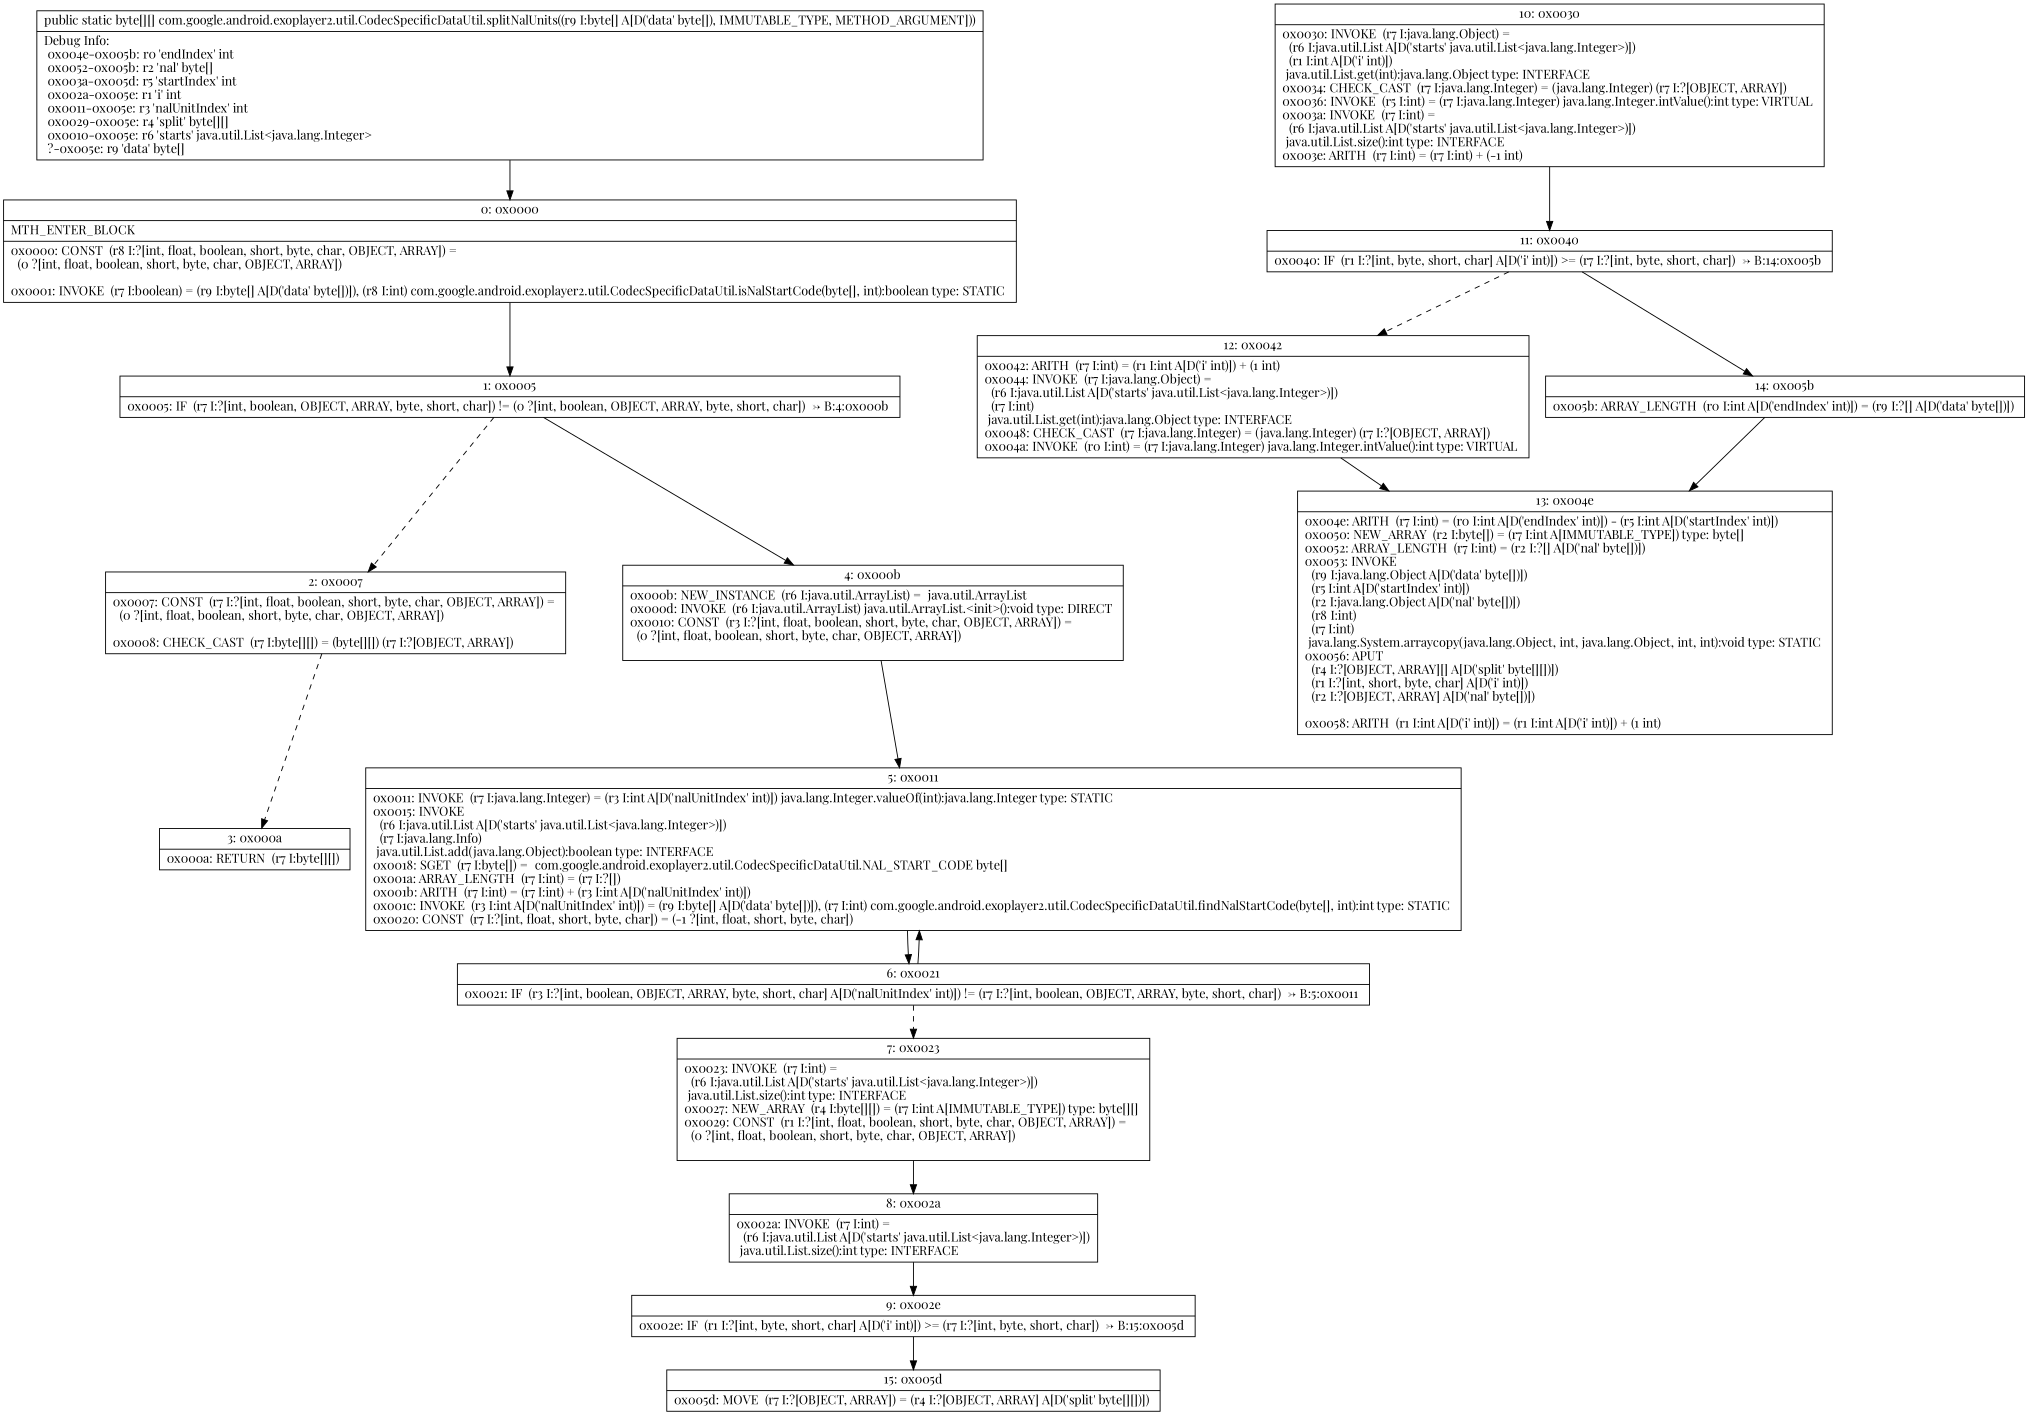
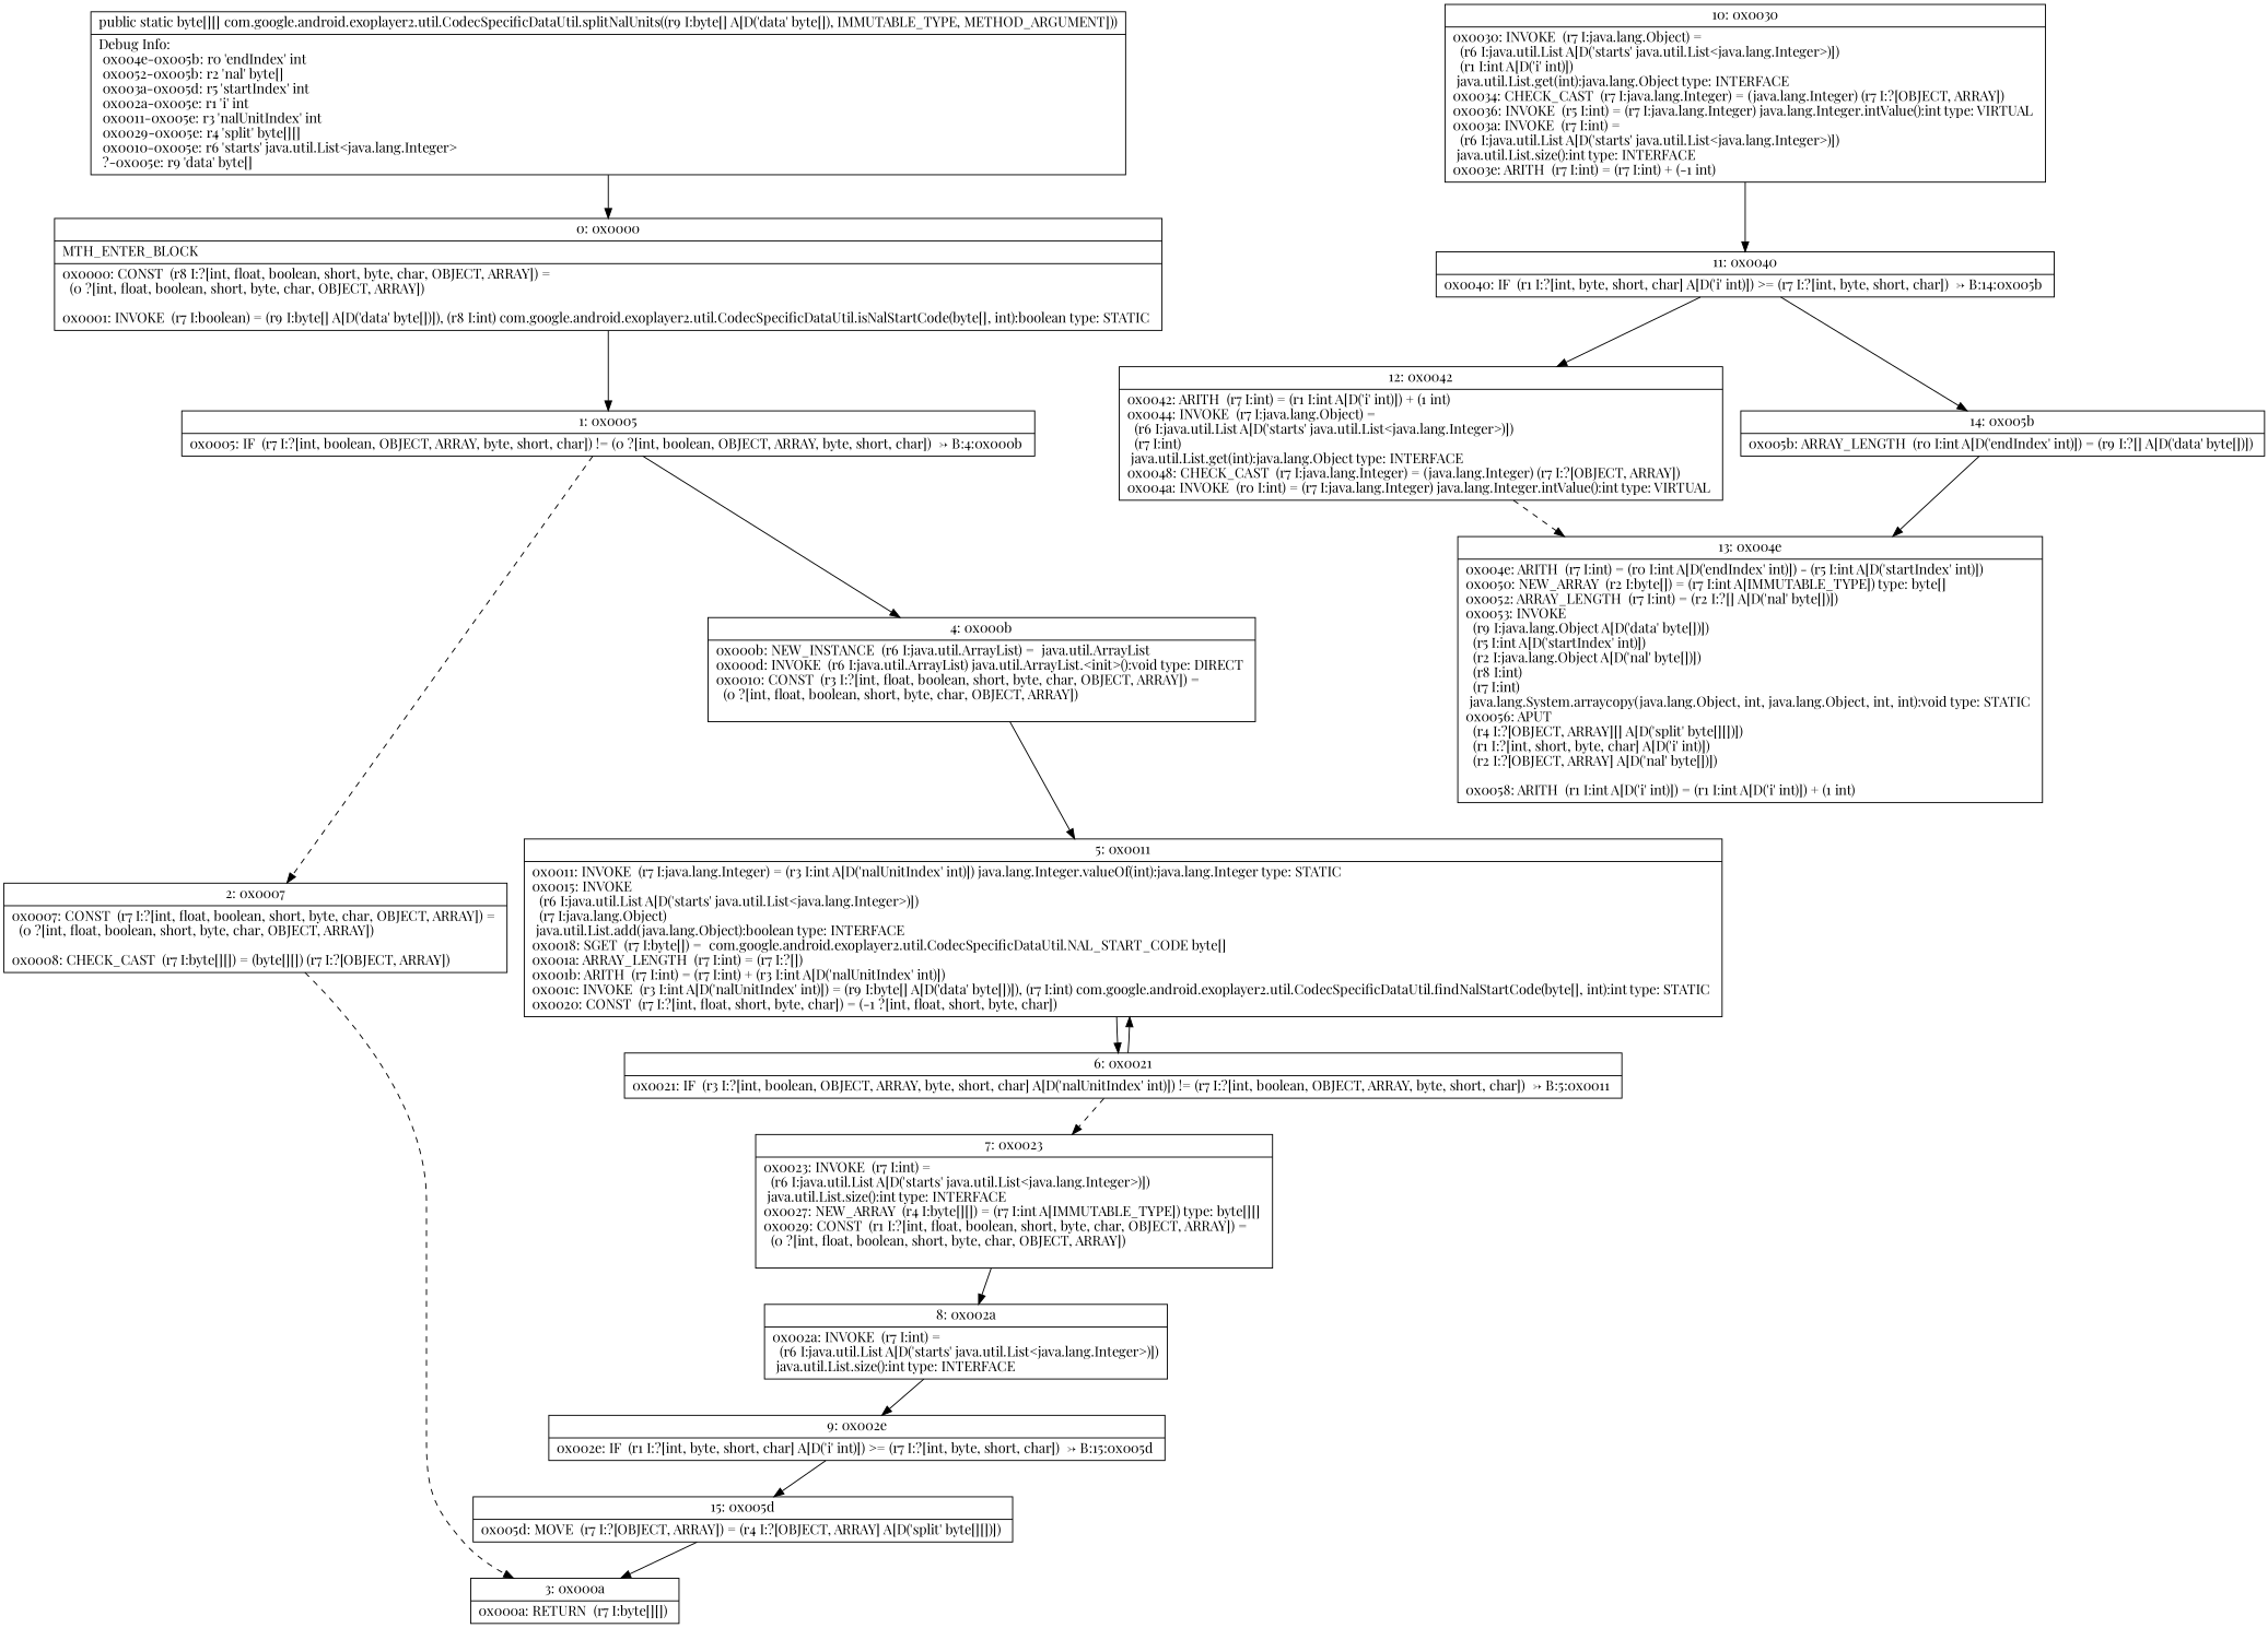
  digraph {
    fontname="Playfair Display"
    node [fontname="Playfair Display" shape=record]
    edge [fontname="Playfair Display"]
    n1 [label="{0\:\ 0x0000|MTH_ENTER_BLOCK\l|0x0000: CONST  (r8 I:?[int, float, boolean, short, byte, char, OBJECT, ARRAY]) = \l  (0 ?[int, float, boolean, short, byte, char, OBJECT, ARRAY])\l \l0x0001: INVOKE  (r7 I:boolean) = (r9 I:byte[] A[D('data' byte[])]), (r8 I:int) com.google.android.exoplayer2.util.CodecSpecificDataUtil.isNalStartCode(byte[], int):boolean type: STATIC \l}"]
    n2 [label="{1\:\ 0x0005|0x0005: IF  (r7 I:?[int, boolean, OBJECT, ARRAY, byte, short, char]) != (0 ?[int, boolean, OBJECT, ARRAY, byte, short, char])  \-\> B:4:0x000b \l}"]
    n3 [label="{2\:\ 0x0007|0x0007: CONST  (r7 I:?[int, float, boolean, short, byte, char, OBJECT, ARRAY]) = \l  (0 ?[int, float, boolean, short, byte, char, OBJECT, ARRAY])\l \l0x0008: CHECK_CAST  (r7 I:byte[][]) = (byte[][]) (r7 I:?[OBJECT, ARRAY]) \l}"]
    n4 [label="{4\:\ 0x000b|0x000b: NEW_INSTANCE  (r6 I:java.util.ArrayList) =  java.util.ArrayList \l0x000d: INVOKE  (r6 I:java.util.ArrayList) java.util.ArrayList.\<init\>():void type: DIRECT \l0x0010: CONST  (r3 I:?[int, float, boolean, short, byte, char, OBJECT, ARRAY]) = \l  (0 ?[int, float, boolean, short, byte, char, OBJECT, ARRAY])\l \l}"]
    n5 [label="{3\:\ 0x000a|0x000a: RETURN  (r7 I:byte[][]) \l}"]
-   n6 [label="{5\:\ 0x0011|0x0011: INVOKE  (r7 I:java.lang.Integer) = (r3 I:int A[D('nalUnitIndex' int)]) java.lang.Integer.valueOf(int):java.lang.Integer type: STATIC \l0x0015: INVOKE  \l  (r6 I:java.util.List A[D('starts' java.util.List\<java.lang.Integer\>)])\l  (r7 I:java.lang.Info)\l java.util.List.add(java.lang.Object):boolean type: INTERFACE \l0x0018: SGET  (r7 I:byte[]) =  com.google.android.exoplayer2.util.CodecSpecificDataUtil.NAL_START_CODE byte[] \l0x001a: ARRAY_LENGTH  (r7 I:int) = (r7 I:?[]) \l0x001b: ARITH  (r7 I:int) = (r7 I:int) + (r3 I:int A[D('nalUnitIndex' int)]) \l0x001c: INVOKE  (r3 I:int A[D('nalUnitIndex' int)]) = (r9 I:byte[] A[D('data' byte[])]), (r7 I:int) com.google.android.exoplayer2.util.CodecSpecificDataUtil.findNalStartCode(byte[], int):int type: STATIC \l0x0020: CONST  (r7 I:?[int, float, short, byte, char]) = (\-1 ?[int, float, short, byte, char]) \l}"]
+   n6 [label="{5\:\ 0x0011|0x0011: INVOKE  (r7 I:java.lang.Integer) = (r3 I:int A[D('nalUnitIndex' int)]) java.lang.Integer.valueOf(int):java.lang.Integer type: STATIC \l0x0015: INVOKE  \l  (r6 I:java.util.List A[D('starts' java.util.List\<java.lang.Integer\>)])\l  (r7 I:java.lang.Object)\l java.util.List.add(java.lang.Object):boolean type: INTERFACE \l0x0018: SGET  (r7 I:byte[]) =  com.google.android.exoplayer2.util.CodecSpecificDataUtil.NAL_START_CODE byte[] \l0x001a: ARRAY_LENGTH  (r7 I:int) = (r7 I:?[]) \l0x001b: ARITH  (r7 I:int) = (r7 I:int) + (r3 I:int A[D('nalUnitIndex' int)]) \l0x001c: INVOKE  (r3 I:int A[D('nalUnitIndex' int)]) = (r9 I:byte[] A[D('data' byte[])]), (r7 I:int) com.google.android.exoplayer2.util.CodecSpecificDataUtil.findNalStartCode(byte[], int):int type: STATIC \l0x0020: CONST  (r7 I:?[int, float, short, byte, char]) = (\-1 ?[int, float, short, byte, char]) \l}"]
    n7 [label="{6\:\ 0x0021|0x0021: IF  (r3 I:?[int, boolean, OBJECT, ARRAY, byte, short, char] A[D('nalUnitIndex' int)]) != (r7 I:?[int, boolean, OBJECT, ARRAY, byte, short, char])  \-\> B:5:0x0011 \l}"]
    n8 [label="{7\:\ 0x0023|0x0023: INVOKE  (r7 I:int) = \l  (r6 I:java.util.List A[D('starts' java.util.List\<java.lang.Integer\>)])\l java.util.List.size():int type: INTERFACE \l0x0027: NEW_ARRAY  (r4 I:byte[][]) = (r7 I:int A[IMMUTABLE_TYPE]) type: byte[][] \l0x0029: CONST  (r1 I:?[int, float, boolean, short, byte, char, OBJECT, ARRAY]) = \l  (0 ?[int, float, boolean, short, byte, char, OBJECT, ARRAY])\l \l}"]
    n9 [label="{8\:\ 0x002a|0x002a: INVOKE  (r7 I:int) = \l  (r6 I:java.util.List A[D('starts' java.util.List\<java.lang.Integer\>)])\l java.util.List.size():int type: INTERFACE \l}"]
    n10 [label="{9\:\ 0x002e|0x002e: IF  (r1 I:?[int, byte, short, char] A[D('i' int)]) \>= (r7 I:?[int, byte, short, char])  \-\> B:15:0x005d \l}"]
    n11 [label="{15\:\ 0x005d|0x005d: MOVE  (r7 I:?[OBJECT, ARRAY]) = (r4 I:?[OBJECT, ARRAY] A[D('split' byte[][])]) \l}"]
    n12 [label="{10\:\ 0x0030|0x0030: INVOKE  (r7 I:java.lang.Object) = \l  (r6 I:java.util.List A[D('starts' java.util.List\<java.lang.Integer\>)])\l  (r1 I:int A[D('i' int)])\l java.util.List.get(int):java.lang.Object type: INTERFACE \l0x0034: CHECK_CAST  (r7 I:java.lang.Integer) = (java.lang.Integer) (r7 I:?[OBJECT, ARRAY]) \l0x0036: INVOKE  (r5 I:int) = (r7 I:java.lang.Integer) java.lang.Integer.intValue():int type: VIRTUAL \l0x003a: INVOKE  (r7 I:int) = \l  (r6 I:java.util.List A[D('starts' java.util.List\<java.lang.Integer\>)])\l java.util.List.size():int type: INTERFACE \l0x003e: ARITH  (r7 I:int) = (r7 I:int) + (\-1 int) \l}"]
    n13 [label="{11\:\ 0x0040|0x0040: IF  (r1 I:?[int, byte, short, char] A[D('i' int)]) \>= (r7 I:?[int, byte, short, char])  \-\> B:14:0x005b \l}"]
    n14 [label="{12\:\ 0x0042|0x0042: ARITH  (r7 I:int) = (r1 I:int A[D('i' int)]) + (1 int) \l0x0044: INVOKE  (r7 I:java.lang.Object) = \l  (r6 I:java.util.List A[D('starts' java.util.List\<java.lang.Integer\>)])\l  (r7 I:int)\l java.util.List.get(int):java.lang.Object type: INTERFACE \l0x0048: CHECK_CAST  (r7 I:java.lang.Integer) = (java.lang.Integer) (r7 I:?[OBJECT, ARRAY]) \l0x004a: INVOKE  (r0 I:int) = (r7 I:java.lang.Integer) java.lang.Integer.intValue():int type: VIRTUAL \l}"]
    n15 [label="{14\:\ 0x005b|0x005b: ARRAY_LENGTH  (r0 I:int A[D('endIndex' int)]) = (r9 I:?[] A[D('data' byte[])]) \l}"]
    n16 [label="{13\:\ 0x004e|0x004e: ARITH  (r7 I:int) = (r0 I:int A[D('endIndex' int)]) \- (r5 I:int A[D('startIndex' int)]) \l0x0050: NEW_ARRAY  (r2 I:byte[]) = (r7 I:int A[IMMUTABLE_TYPE]) type: byte[] \l0x0052: ARRAY_LENGTH  (r7 I:int) = (r2 I:?[] A[D('nal' byte[])]) \l0x0053: INVOKE  \l  (r9 I:java.lang.Object A[D('data' byte[])])\l  (r5 I:int A[D('startIndex' int)])\l  (r2 I:java.lang.Object A[D('nal' byte[])])\l  (r8 I:int)\l  (r7 I:int)\l java.lang.System.arraycopy(java.lang.Object, int, java.lang.Object, int, int):void type: STATIC \l0x0056: APUT  \l  (r4 I:?[OBJECT, ARRAY][] A[D('split' byte[][])])\l  (r1 I:?[int, short, byte, char] A[D('i' int)])\l  (r2 I:?[OBJECT, ARRAY] A[D('nal' byte[])])\l \l0x0058: ARITH  (r1 I:int A[D('i' int)]) = (r1 I:int A[D('i' int)]) + (1 int) \l}"]
    n17 [label="{public static byte[][] com.google.android.exoplayer2.util.CodecSpecificDataUtil.splitNalUnits((r9 I:byte[] A[D('data' byte[]), IMMUTABLE_TYPE, METHOD_ARGUMENT]))  | Debug Info:\l  0x004e\-0x005b: r0 'endIndex' int\l  0x0052\-0x005b: r2 'nal' byte[]\l  0x003a\-0x005d: r5 'startIndex' int\l  0x002a\-0x005e: r1 'i' int\l  0x0011\-0x005e: r3 'nalUnitIndex' int\l  0x0029\-0x005e: r4 'split' byte[][]\l  0x0010\-0x005e: r6 'starts' java.util.List\<java.lang.Integer\>\l  ?\-0x005e: r9 'data' byte[]\l}"]
    n1 -> n2
    n2 -> n3 [style=dashed]
    n2 -> n4
    n3 -> n5 [style=dashed]
    n4 -> n6
    n6 -> n7
    n7 -> n6
    n7 -> n8 [style=dashed]
    n8 -> n9
    n9 -> n10
    n10 -> n11
+   n11 -> n5
    n12 -> n13
-   n13 -> n14 [style=dashed]
+   n13 -> n14 [style=solid]
    n13 -> n15
-   n14 -> n16
+   n14 -> n16 [style=dashed]
    n15 -> n16
    n17 -> n1
  }
